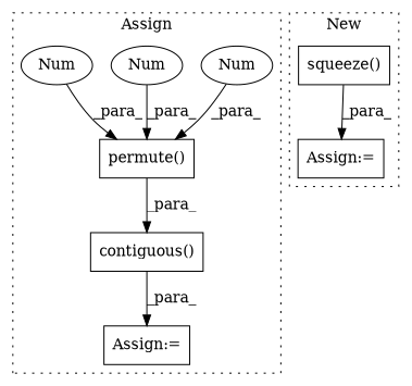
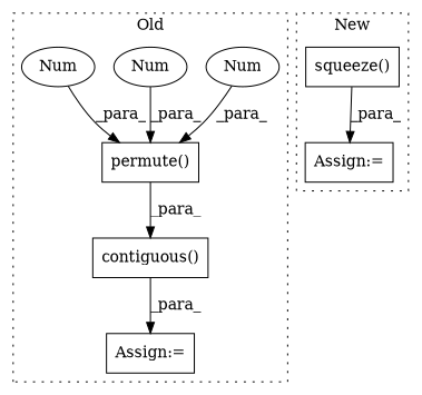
  digraph {
    node [a=75 l=1 shape=box]
    n1 [l=36 label="contiguous()" s=1530]
    n2 [a=68 l=3 label="Assign:=" s=1527]
    n3 [l="12,1" label="permute()" s="1530,1552"]
    n4 [a=76 label=Num s=1551 shape=ellipse]
    n5 [a=76 label=Num s=1542 shape=ellipse]
    n6 [a=76 label=Num s=1548 shape=ellipse]
    n7 [l="82,1" label="squeeze()" s="1249,1332"]
    n8 [a=68 l=3 label="Assign:=" s=2045]
    subgraph cluster_1 {
-     label=Assign
+     label=Old
      style=dotted
      n1
      n2
      n3
      n4
      n5
      n6
    }
    subgraph cluster_2 {
      label=New
      style=dotted
      n7
      n8
    }
    n1 -> n2 [label=_para_]
    n3 -> n1 [label=_para_]
    n4 -> n3 [label=_para_]
    n5 -> n3 [label=_para_]
    n6 -> n3 [label=_para_]
    n7 -> n8 [label=_para_]
  }
